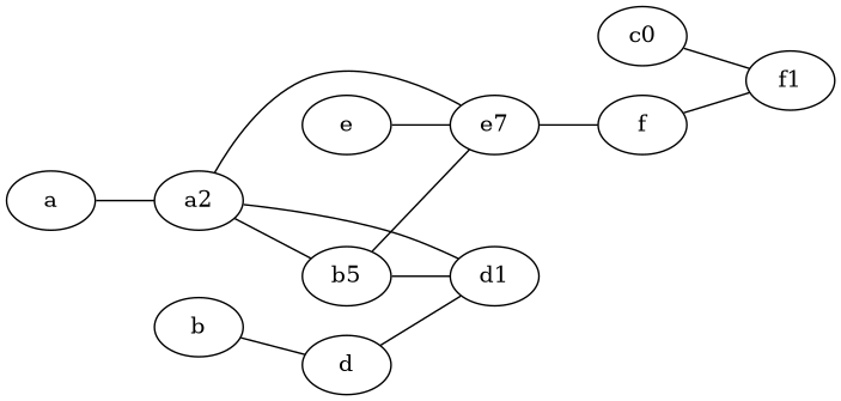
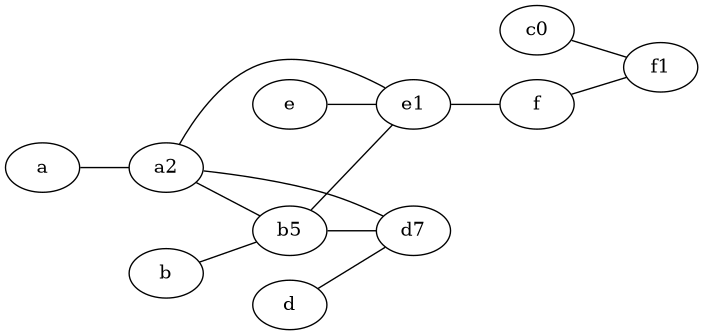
  graph {
    rankdir=LR
    node [labelfontsize=50]
    n1 [label=c0]
    f1
    n3 [label=a2]
-   d1
-   e1 [label=e7]
+   d1 [label=d7]
+   e1
    n6 [label=b5]
    f
    b
    d
    e
    a
    n1 -- f1
    n3 -- d1
    n3 -- e1
    n3 -- n6
    e1 -- f
    n6 -- d1
    n6 -- e1
    f -- f1
-   b -- d
+   b -- n6
    d -- d1
    e -- e1
    a -- n3
  }
